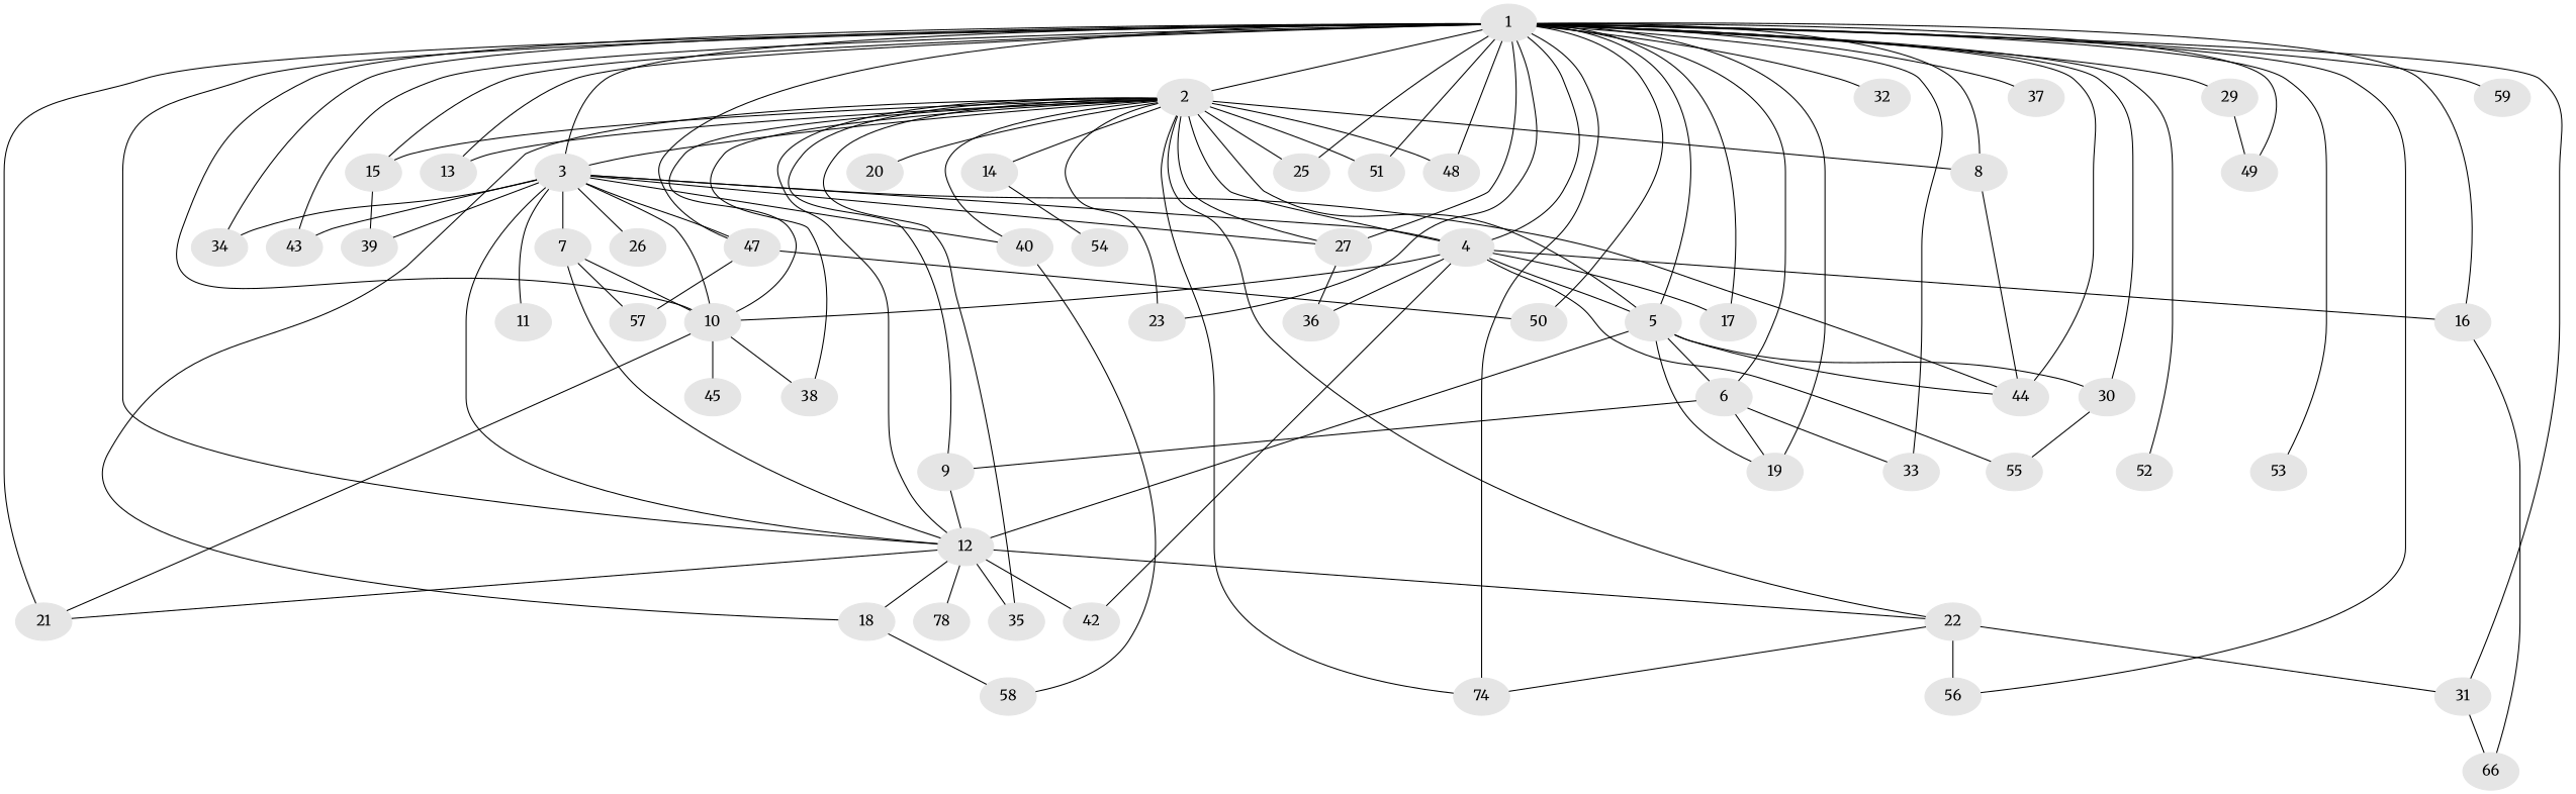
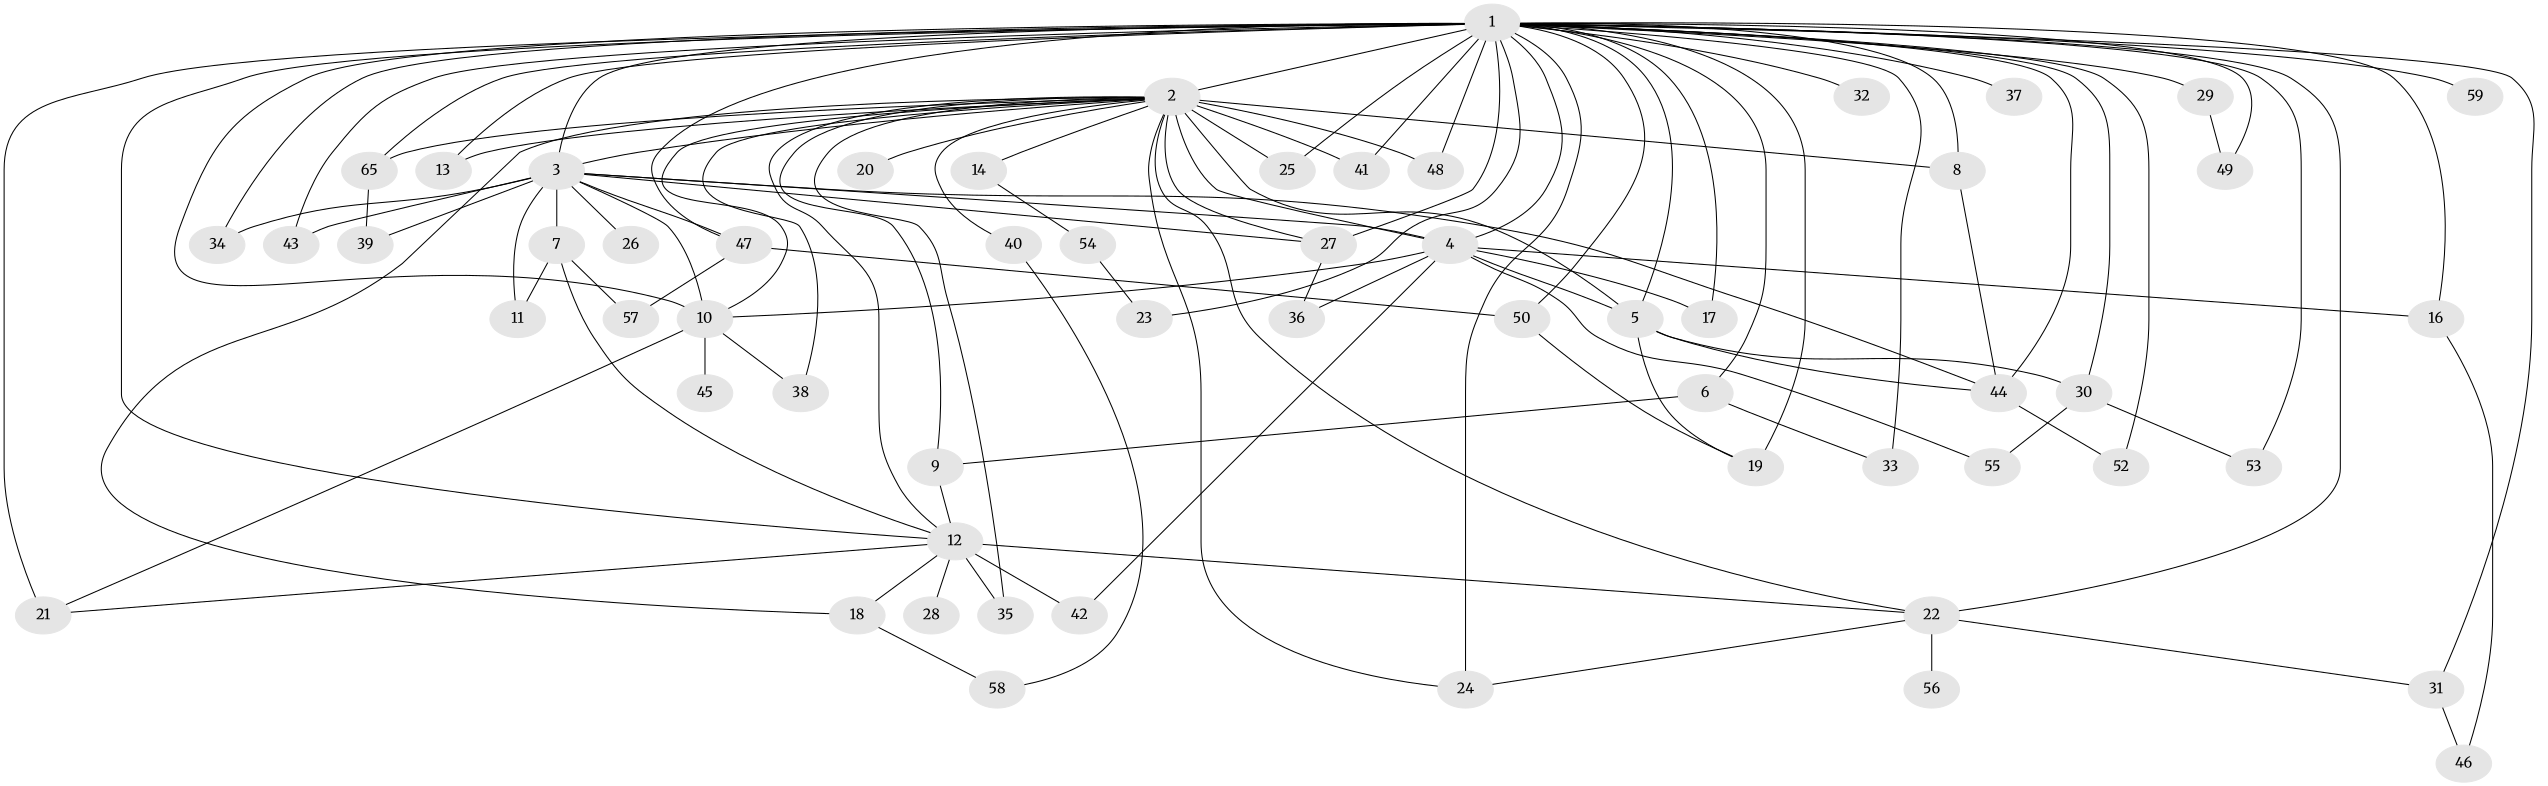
  graph {
    fontname=Merriweather
    node [color=gray90 fontname=Merriweather style=filled]
    edge [fontname=Merriweather weight=1.0]
    1
    2
    3
    4
    5
    6
    8
    10
    12
    13
-   15
+   15 [label=65]
    16
    17
    19
    21
    22
    23
-   24 [label=74]
+   24
    25
    27
    29
    30
    31
    32
    33
    34
    37
-   41 [label=51]
+   41
    43
    44
    47
    48
    49
    50
    52
    53
    59
    9
    14
    18
    20
    35
    38
    40
    7
    11
    26
    39
    36
    42
    55
    45
-   28 [label=78]
-   46 [label=66]
+   28
+   46
    56
    57
    54
    58
    1 -- 2 [weight=12.0]
    1 -- 3 [weight=11.0]
    1 -- 4 [weight=4.0]
    1 -- 5 [weight=4.0]
    1 -- 6 [weight=3.0]
    1 -- 8 [weight=2.0]
    1 -- 10 [weight=2.0]
    1 -- 12 [weight=5.0]
    1 -- 13
    1 -- 15
    1 -- 16 [weight=2.0]
    1 -- 17
    1 -- 19 [weight=3.0]
    1 -- 21
-   1 -- 56
+   1 -- 22
    1 -- 23 [weight=2.0]
    1 -- 24
    1 -- 25
    1 -- 27 [weight=3.0]
    1 -- 29 [weight=2.0]
    1 -- 30 [weight=2.0]
    1 -- 31
    1 -- 32 [weight=2.0]
    1 -- 33
    1 -- 34
    1 -- 37
    1 -- 41
    1 -- 43
    1 -- 44
    1 -- 47
    1 -- 48 [weight=2.0]
    1 -- 49
    1 -- 50
    1 -- 52 [weight=2.0]
    1 -- 53
    1 -- 59
    2 -- 3 [weight=4.0]
    2 -- 4 [weight=2.0]
    2 -- 5 [weight=2.0]
    2 -- 8 [weight=3.0]
    2 -- 10
    2 -- 12 [weight=2.0]
    2 -- 13
    2 -- 15 [weight=2.0]
    2 -- 22
-   2 -- 23
+   54 -- 23
    2 -- 24
    2 -- 25
    2 -- 27
    2 -- 41
    2 -- 48
    2 -- 9
    2 -- 14 [weight=2.0]
    2 -- 18
    2 -- 20
    2 -- 35
    2 -- 38
    2 -- 40
    3 -- 4 [weight=3.0]
    3 -- 10
-   3 -- 12
    3 -- 27
    3 -- 34
    3 -- 43
    3 -- 44
    3 -- 47
-   3 -- 40
    3 -- 7
    3 -- 11
    3 -- 26 [weight=2.0]
    3 -- 39
    4 -- 5
    4 -- 10
    4 -- 16
    4 -- 17
    4 -- 36
    4 -- 42
    4 -- 55
-   5 -- 6
-   5 -- 12 [weight=10.0]
    5 -- 19
    5 -- 30 [weight=2.0]
    5 -- 44
-   6 -- 19
+   50 -- 19
    6 -- 33
    6 -- 9
    8 -- 44
    10 -- 21
    10 -- 38
    10 -- 45 [weight=2.0]
    12 -- 21
    12 -- 22
    12 -- 18
    12 -- 35
    12 -- 42
    12 -- 28
    15 -- 39
    16 -- 46
    22 -- 24
    22 -- 31
    22 -- 56 [weight=2.0]
    27 -- 36
    29 -- 49
+   30 -- 53
    30 -- 55
    31 -- 46
+   44 -- 52 [weight=2.0]
    47 -- 50
    47 -- 57
    9 -- 12
    14 -- 54
    18 -- 58
    40 -- 58
    7 -- 12
-   7 -- 10
+   7 -- 11
    7 -- 57
  }
